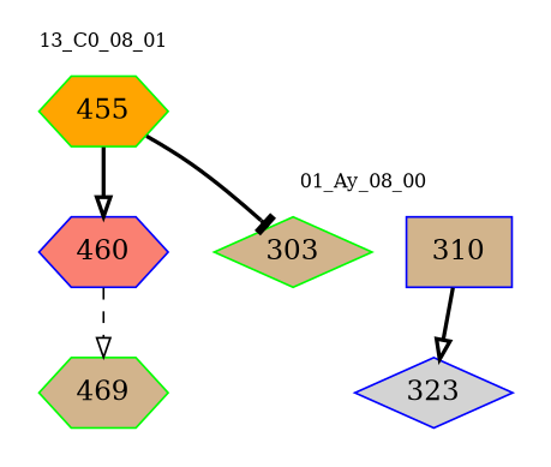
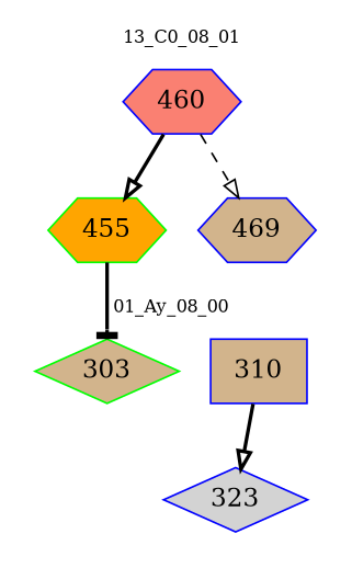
  digraph {
    node [color=blue fillcolor=tan shape=hexagon style=filled]
    edge [arrowhead=onormal color=black style=bold]
    n1 [label=310 shape=box]
    n2 [color=green label=303 shape=diamond]
    n3 [fillcolor=lightgrey label=323 shape=diamond]
    n4 [fillcolor=salmon label=460]
    n5 [color=green fillcolor=orange label=455]
-   n6 [color=green label=469]
+   n6 [label=469]
    subgraph cluster_1 {
      color=white
      fontsize=10
      label="01_Ay_08_00"
      n1
      n2
      n3
    }
    subgraph cluster_2 {
      color=white
      fontsize=10
      label="13_C0_08_01"
      n4
      n5
      n6
    }
    n1 -> n3
-   n5 -> n4
+   n4 -> n5
    n4 -> n6 [style=dashed]
    n5 -> n2 [arrowhead=tee]
  }
